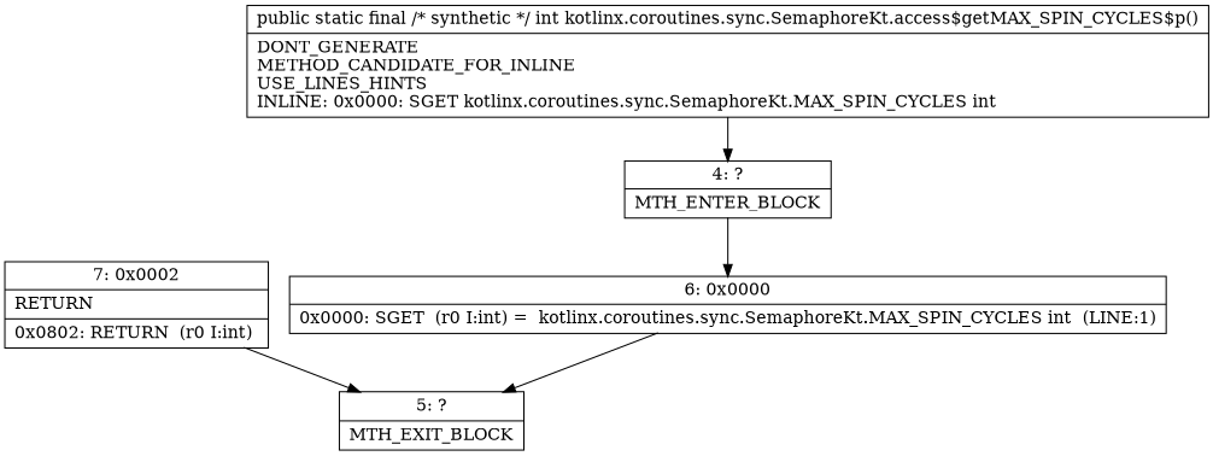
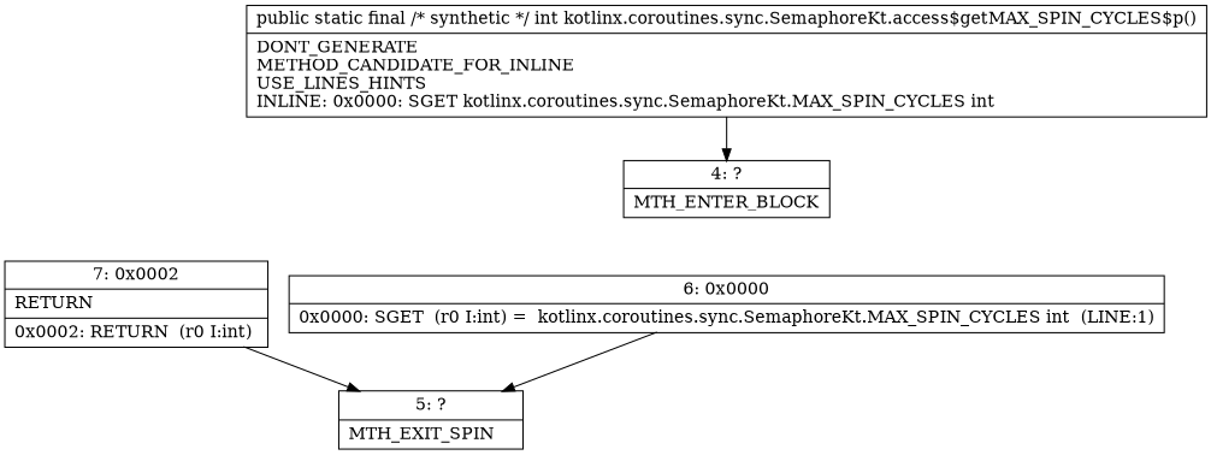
  digraph {
    node [shape=record]
    n1 [label="{4\:\ ?|MTH_ENTER_BLOCK\l}"]
    n2 [label="{6\:\ 0x0000|0x0000: SGET  (r0 I:int) =  kotlinx.coroutines.sync.SemaphoreKt.MAX_SPIN_CYCLES int  (LINE:1)\l}"]
-   n3 [label="{5\:\ ?|MTH_EXIT_BLOCK\l}"]
-   n4 [label="{7\:\ 0x0002|RETURN\l|0x0802: RETURN  (r0 I:int) \l}"]
+   n3 [label="{5\:\ ?|MTH_EXIT_SPIN\l}"]
+   n4 [label="{7\:\ 0x0002|RETURN\l|0x0002: RETURN  (r0 I:int) \l}"]
    n5 [label="{public static final \/* synthetic *\/ int kotlinx.coroutines.sync.SemaphoreKt.access$getMAX_SPIN_CYCLES$p()  | DONT_GENERATE\lMETHOD_CANDIDATE_FOR_INLINE\lUSE_LINES_HINTS\lINLINE: 0x0000: SGET   kotlinx.coroutines.sync.SemaphoreKt.MAX_SPIN_CYCLES int\l}"]
-   n1 -> n2
    n2 -> n3
    n4 -> n3
    n5 -> n1
  }
